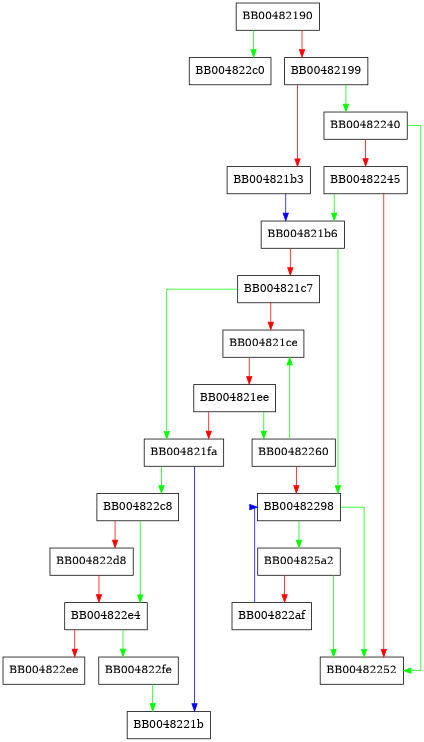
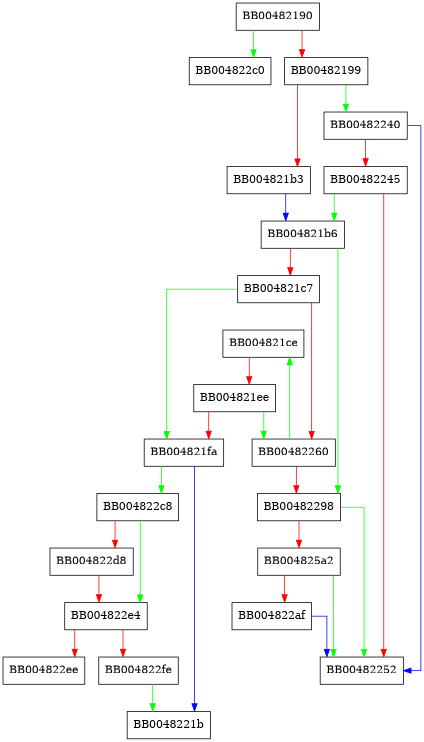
  digraph {
    splines=ortho
    node [shape=box]
    edge [color=green]
    BB00482190
    BB004822c0
    BB00482199
    BB00482240
    BB004821b3
    BB00482252
    BB00482245
    BB004821b6
    BB00482298
    BB004821c7
    n11 [label=BB004825a2]
    BB004821fa
    BB004821ce
    BB004822af
    BB004822c8
    BB0048221b
    BB004821ee
    BB004822e4
    BB004822d8
    BB00482260
    BB004822fe
    BB004822ee
    BB00482190 -> BB004822c0
    BB00482190 -> BB00482199 [color=red]
    BB00482199 -> BB00482240
    BB00482199 -> BB004821b3 [color=red]
-   BB00482240 -> BB00482252
+   BB00482240 -> BB00482252 [color=blue]
    BB00482240 -> BB00482245 [color=red]
    BB004821b3 -> BB004821b6 [color=blue]
    BB00482245 -> BB00482252 [color=red]
    BB00482245 -> BB004821b6
    BB004821b6 -> BB00482298
    BB004821b6 -> BB004821c7 [color=red]
    BB00482298 -> BB00482252
-   BB00482298 -> n11
+   BB00482298 -> n11 [color=red]
    BB004821c7 -> BB004821fa
-   BB004821c7 -> BB004821ce [color=red]
+   BB004821c7 -> BB00482260 [color=red]
    n11 -> BB00482252
    n11 -> BB004822af [color=red]
    BB004821fa -> BB004822c8
    BB004821fa -> BB0048221b [color=blue]
    BB004821ce -> BB004821ee [color=red]
-   BB004822af -> BB00482298 [color=blue]
+   BB004822af -> BB00482252 [color=blue]
    BB004822c8 -> BB004822e4
    BB004822c8 -> BB004822d8 [color=red]
    BB004821ee -> BB004821fa [color=red]
    BB004821ee -> BB00482260
-   BB004822e4 -> BB004822fe
+   BB004822e4 -> BB004822fe [color=red]
    BB004822e4 -> BB004822ee [color=red]
    BB004822d8 -> BB004822e4 [color=red]
    BB00482260 -> BB00482298 [color=red]
    BB00482260 -> BB004821ce
    BB004822fe -> BB0048221b
  }
